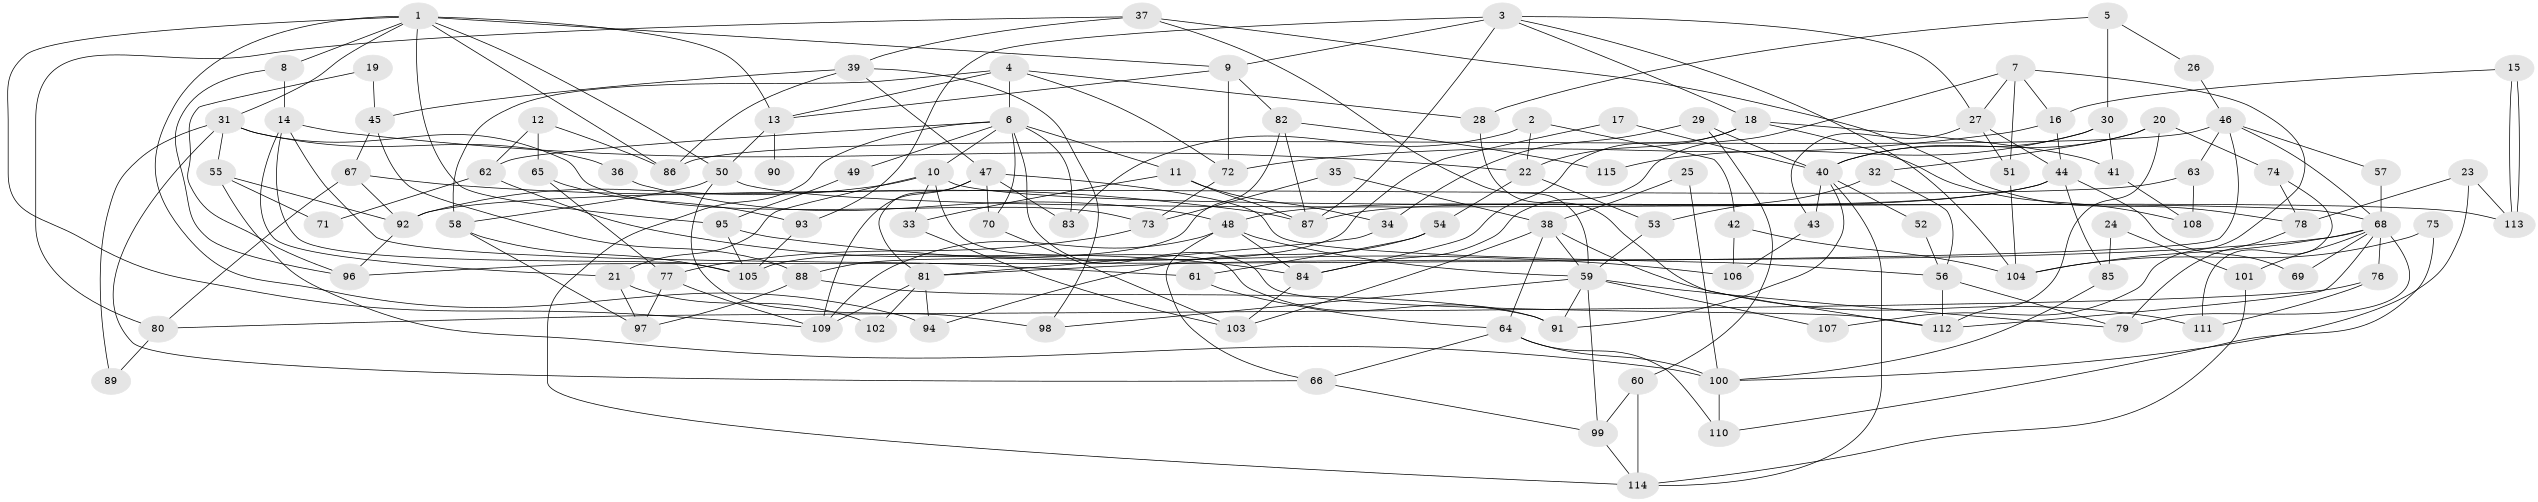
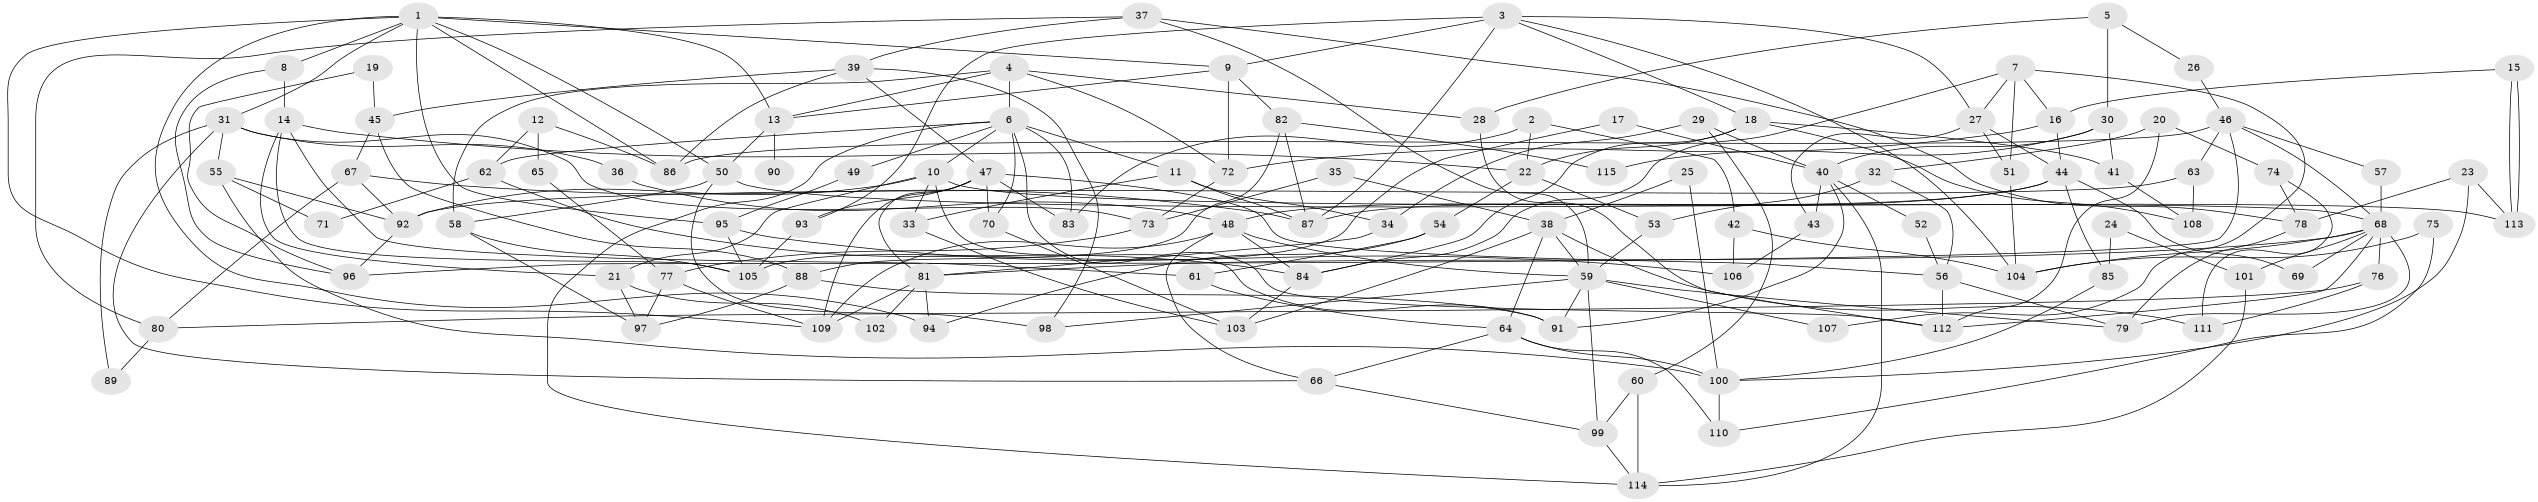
  graph {
    node [color=gray90 style=filled]
    1
    8
    9
    13
    31
    50
    86
    94
    95
    109
    14
    96
    72
    82
    90
    55
    66
    36
    73
    89
    58
    113
    98
    105
    106
    2
    22
    42
    83
    53
    54
    104
    3
    18
    27
    87
    93
    84
    41
    108
    51
    44
    43
    4
    6
    28
    10
    11
    49
    62
    70
    112
    114
    97
    5
    26
    30
    46
    40
    115
    59
    107
    91
    79
    99
    21
    33
    68
    92
    34
    71
    103
    7
    16
    61
    88
    102
    100
    101
    81
    69
    76
    12
    65
    77
    64
    15
    85
    48
    17
    52
    19
    45
    67
    20
    32
    74
    56
    78
    111
    23
    110
    24
    25
    38
    57
    63
    29
    60
    35
    37
    39
    80
    47
    75
    1 -- 8
    1 -- 9
    1 -- 13
    1 -- 31
    1 -- 50
    1 -- 86
    1 -- 94
    1 -- 95
    1 -- 109
    8 -- 14
    8 -- 96
    9 -- 13
    9 -- 72
    9 -- 82
    13 -- 50
    13 -- 90
    31 -- 55
    31 -- 66
    31 -- 36
    31 -- 73
    31 -- 89
    50 -- 58
    50 -- 113
    50 -- 98
    95 -- 105
    95 -- 106
    14 -- 105
    14 -- 22
    14 -- 21
    14 -- 61
    72 -- 73
    82 -- 87
    82 -- 115
    82 -- 88
    55 -- 92
    55 -- 71
    55 -- 100
    66 -- 99
    36 -- 48
    73 -- 77
    58 -- 105
    58 -- 97
    2 -- 22
    2 -- 42
    2 -- 83
    22 -- 53
    22 -- 54
    42 -- 106
    42 -- 104
    53 -- 59
    54 -- 94
    54 -- 61
    3 -- 9
    3 -- 104
    3 -- 18
    3 -- 27
    3 -- 87
    3 -- 93
    18 -- 22
    18 -- 84
    18 -- 41
    18 -- 108
    27 -- 51
    27 -- 44
    27 -- 43
    93 -- 105
    84 -- 103
    41 -- 108
    51 -- 104
    44 -- 87
    44 -- 69
    44 -- 85
    44 -- 48
    43 -- 106
    4 -- 13
    4 -- 72
    4 -- 58
    4 -- 6
    4 -- 28
    6 -- 83
    6 -- 10
    6 -- 11
    6 -- 49
    6 -- 62
    6 -- 70
    6 -- 112
    6 -- 114
    28 -- 112
    10 -- 91
    10 -- 21
    10 -- 33
    10 -- 68
    10 -- 92
    11 -- 87
    11 -- 33
    11 -- 34
    49 -- 95
    62 -- 84
    62 -- 71
    70 -- 103
    5 -- 28
    5 -- 26
    5 -- 30
    26 -- 46
    30 -- 41
    30 -- 40
    30 -- 115
    46 -- 86
    46 -- 96
    46 -- 68
    46 -- 57
    46 -- 63
    40 -- 43
    40 -- 114
    40 -- 91
    40 -- 52
    59 -- 98
    59 -- 107
    59 -- 91
    59 -- 79
    59 -- 99
    99 -- 114
    21 -- 97
    21 -- 102
    33 -- 103
    68 -- 104
    68 -- 112
    68 -- 79
    68 -- 101
    68 -- 81
    68 -- 69
    68 -- 76
    92 -- 96
    34 -- 81
    7 -- 27
    7 -- 84
    7 -- 51
    7 -- 107
    7 -- 16
    16 -- 72
    16 -- 44
    61 -- 64
    88 -- 97
    88 -- 91
    100 -- 110
    101 -- 114
    81 -- 94
    81 -- 109
    81 -- 102
    76 -- 111
    76 -- 80
    12 -- 86
    12 -- 62
    12 -- 65
-   65 -- 93
+   47 -- 93
    65 -- 77
    77 -- 109
    77 -- 97
    64 -- 66
    64 -- 100
    64 -- 110
    15 -- 113
    15 -- 113
    15 -- 16
    85 -- 100
    48 -- 109
    48 -- 66
    48 -- 84
    48 -- 59
    17 -- 105
    17 -- 40
    52 -- 56
    19 -- 96
    19 -- 45
    45 -- 88
    45 -- 67
    67 -- 87
    67 -- 92
    67 -- 80
    20 -- 112
-   20 -- 40
    20 -- 32
    20 -- 74
    32 -- 53
    32 -- 56
    74 -- 78
    74 -- 111
    56 -- 112
    56 -- 79
    78 -- 79
    23 -- 113
    23 -- 100
    23 -- 78
    24 -- 101
    24 -- 85
    25 -- 100
    25 -- 38
    38 -- 59
    38 -- 103
    38 -- 64
    38 -- 111
    57 -- 68
    63 -- 108
    63 -- 92
    29 -- 40
    29 -- 34
    29 -- 60
    60 -- 114
    60 -- 99
    35 -- 73
    35 -- 38
    37 -- 59
    37 -- 78
    37 -- 39
    37 -- 80
    39 -- 86
    39 -- 98
    39 -- 45
    39 -- 47
    80 -- 89
    47 -- 109
    47 -- 83
    47 -- 70
    47 -- 81
    47 -- 56
    75 -- 104
    75 -- 110
  }
